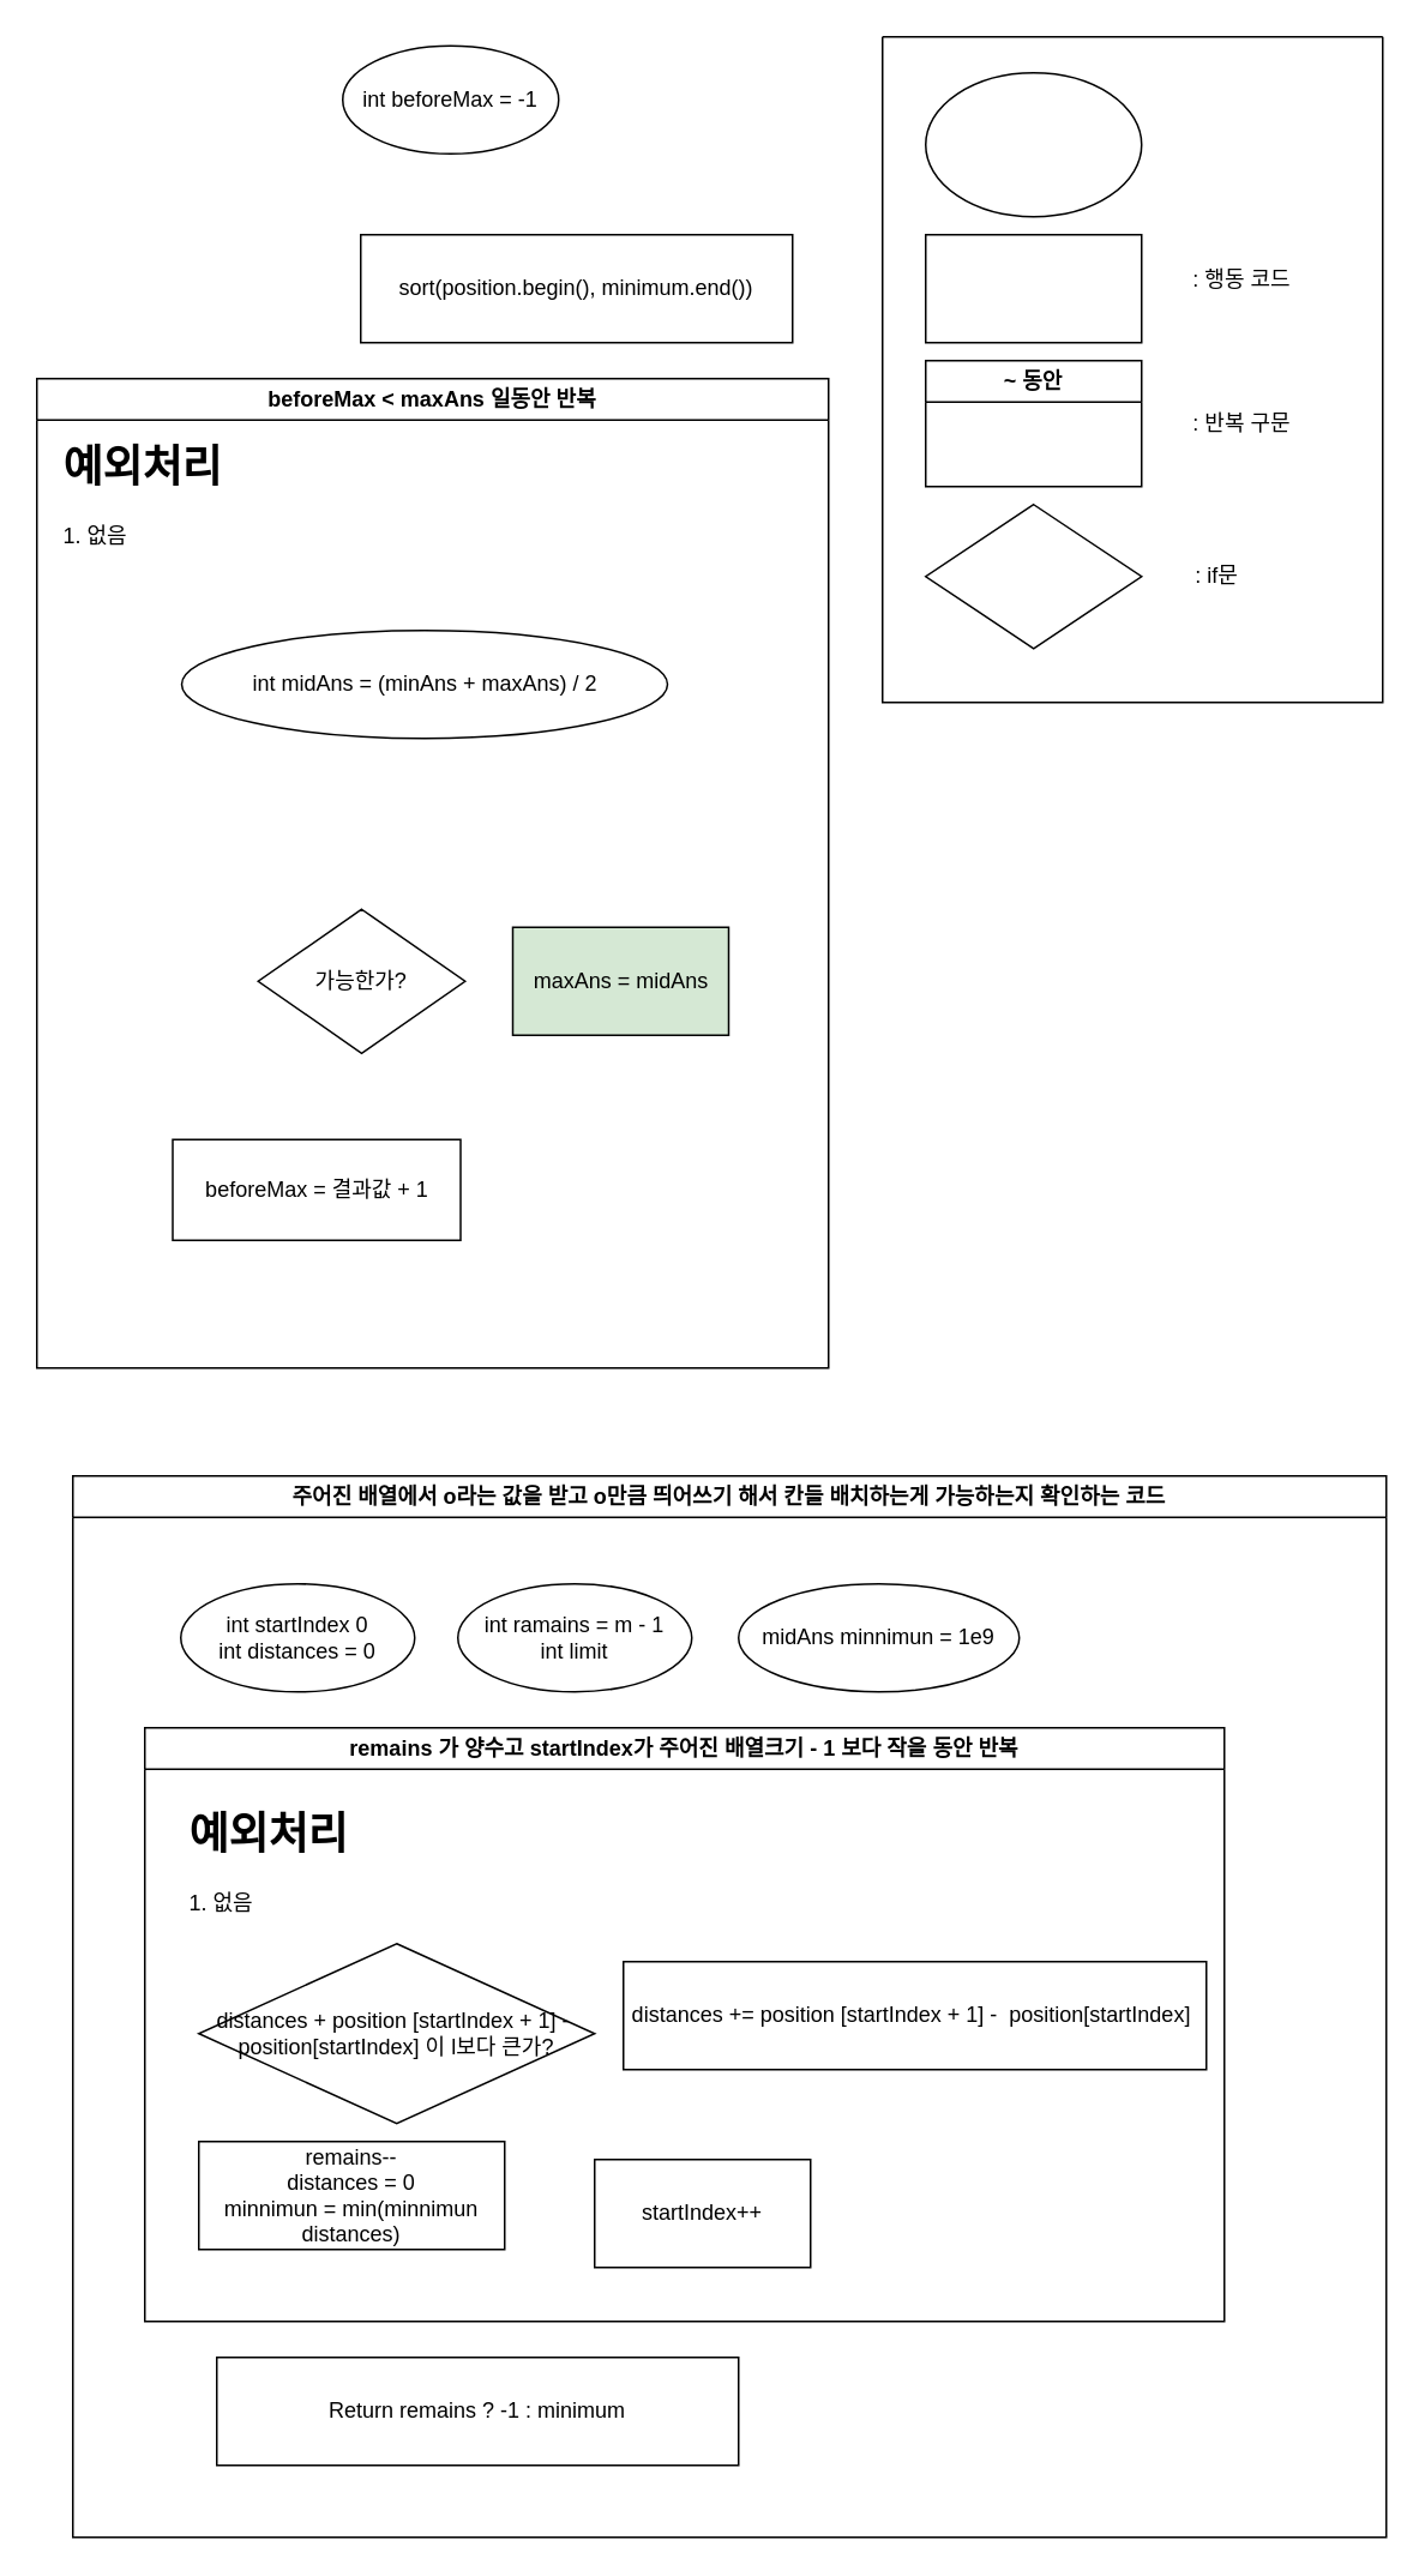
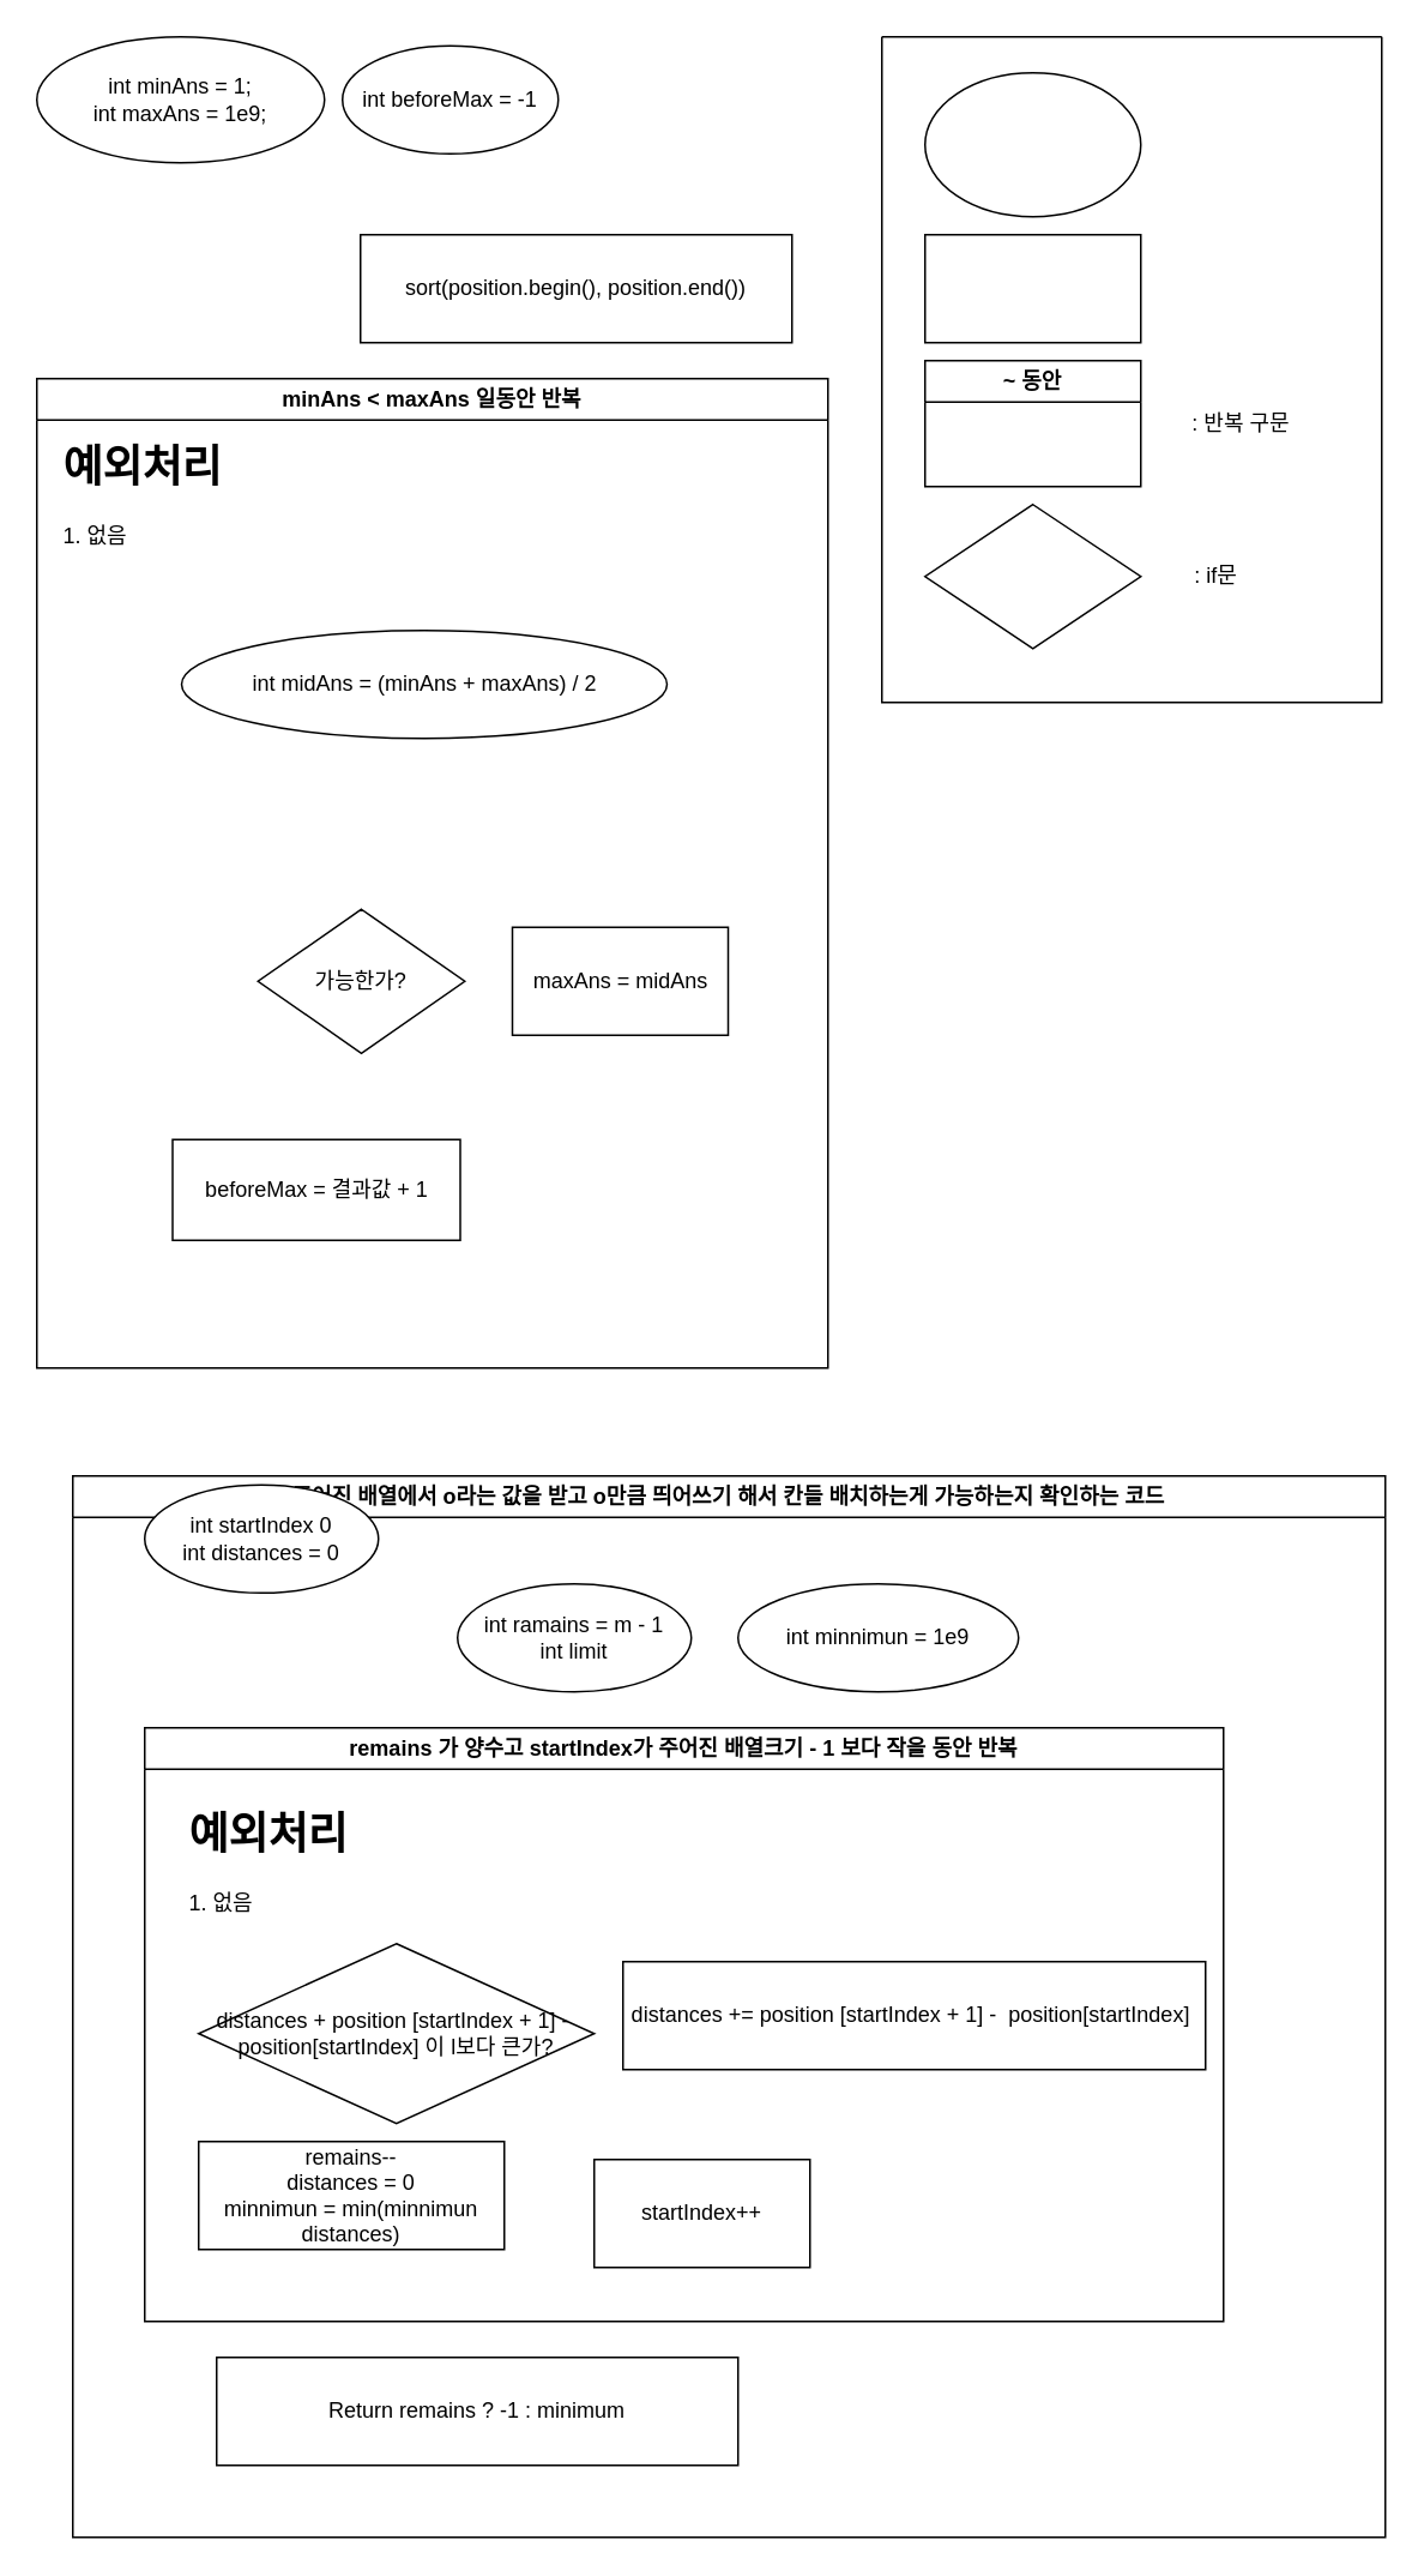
  <mxCell id="0" />
  <mxCell id="1" parent="0" />
  <mxCell id="2" value="" style="swimlane;startSize=0;" vertex="1" parent="1"><mxGeometry x="490" y="20" width="278" height="370" as="geometry" /></mxCell>
  <mxCell id="3" value="" style="ellipse;whiteSpace=wrap;html=1;" vertex="1" parent="2"><mxGeometry x="24" y="20" width="120" height="80" as="geometry" /></mxCell>
  <mxCell id="4" value="" style="rounded=0;whiteSpace=wrap;html=1;" vertex="1" parent="2"><mxGeometry x="24" y="110" width="120" height="60" as="geometry" /></mxCell>
- <mxCell id="5" value=": 행동 코드" style="text;html=1;align=center;verticalAlign=middle;whiteSpace=wrap;rounded=0;" vertex="1" parent="2"><mxGeometry x="170" y="120" width="60" height="30" as="geometry" /></mxCell>
  <mxCell id="6" value="~ 동안" style="swimlane;whiteSpace=wrap;html=1;" vertex="1" parent="2"><mxGeometry x="24" y="180" width="120" height="70" as="geometry" /></mxCell>
  <mxCell id="7" value=": 반복 구문" style="text;html=1;align=center;verticalAlign=middle;whiteSpace=wrap;rounded=0;" vertex="1" parent="2"><mxGeometry x="170" y="200" width="60" height="30" as="geometry" /></mxCell>
  <mxCell id="8" value="" style="rhombus;whiteSpace=wrap;html=1;" vertex="1" parent="2"><mxGeometry x="24" y="260" width="120" height="80" as="geometry" /></mxCell>
  <mxCell id="9" value=": if문" style="text;html=1;align=center;verticalAlign=middle;whiteSpace=wrap;rounded=0;" vertex="1" parent="2"><mxGeometry x="156" y="285" width="60" height="30" as="geometry" /></mxCell>
  <mxCell id="10" value="주어진 배열에서 o라는 값을 받고 o만큼 띄어쓰기 해서 칸들 배치하는게 가능하는지 확인하는 코드" style="swimlane;whiteSpace=wrap;html=1;" vertex="1" parent="1"><mxGeometry x="40" y="820" width="730" height="590" as="geometry" /></mxCell>
- <mxCell id="11" value="int startIndex 0&lt;br&gt;int distances = 0" style="ellipse;whiteSpace=wrap;html=1;" vertex="1" parent="10"><mxGeometry x="60" y="60" width="130" height="60" as="geometry" /></mxCell>
+ <mxCell id="11" value="int startIndex 0&lt;br&gt;int distances = 0" style="ellipse;whiteSpace=wrap;html=1;" vertex="1" parent="10"><mxGeometry x="40" y="5" width="130" height="60" as="geometry" /></mxCell>
  <mxCell id="12" value="int ramains = m - 1&lt;br&gt;int limit" style="ellipse;whiteSpace=wrap;html=1;" vertex="1" parent="10"><mxGeometry x="214" y="60" width="130" height="60" as="geometry" /></mxCell>
  <mxCell id="13" value="remains 가 양수고 startIndex가 주어진 배열크기 - 1 보다 작을 동안 반복" style="swimlane;whiteSpace=wrap;html=1;" vertex="1" parent="10"><mxGeometry x="40" y="140" width="600" height="330" as="geometry" /></mxCell>
  <mxCell id="14" value="distances + position [startIndex + 1] -&amp;nbsp; position[startIndex] 이 l보다 큰가?" style="rhombus;whiteSpace=wrap;html=1;" vertex="1" parent="13"><mxGeometry x="30" y="120" width="220" height="100" as="geometry" /></mxCell>
  <mxCell id="15" value="remains--&lt;br&gt;distances = 0&lt;br&gt;minnimun = min(minnimun distances)" style="rounded=0;whiteSpace=wrap;html=1;" vertex="1" parent="13"><mxGeometry x="30" y="230" width="170" height="60" as="geometry" /></mxCell>
  <mxCell id="16" value="&lt;h1&gt;예외처리&lt;/h1&gt;&lt;p&gt;1. 없음&lt;/p&gt;" style="text;html=1;strokeColor=none;fillColor=none;spacing=5;spacingTop=-20;whiteSpace=wrap;overflow=hidden;rounded=0;" vertex="1" parent="13"><mxGeometry x="20" y="40" width="386" height="120" as="geometry" /></mxCell>
  <mxCell id="17" value="startIndex++" style="rounded=0;whiteSpace=wrap;html=1;" vertex="1" parent="13"><mxGeometry x="250" y="240" width="120" height="60" as="geometry" /></mxCell>
  <mxCell id="18" value="distances += position [startIndex + 1] -&amp;nbsp; position[startIndex]&amp;nbsp;&lt;br&gt;" style="rounded=0;whiteSpace=wrap;html=1;" vertex="1" parent="13"><mxGeometry x="266" y="130" width="324" height="60" as="geometry" /></mxCell>
  <mxCell id="19" value="Return remains ? -1 : minimum" style="rounded=0;whiteSpace=wrap;html=1;" vertex="1" parent="10"><mxGeometry x="80" y="490" width="290" height="60" as="geometry" /></mxCell>
- <mxCell id="20" value="midAns minnimun = 1e9" style="ellipse;whiteSpace=wrap;html=1;" vertex="1" parent="10"><mxGeometry x="370" y="60" width="156" height="60" as="geometry" /></mxCell>
- <mxCell id="22" value="beforeMax &amp;lt; maxAns 일동안 반복" style="swimlane;whiteSpace=wrap;html=1;" vertex="1" parent="1"><mxGeometry x="20" y="210" width="440" height="550" as="geometry" /></mxCell>
+ <mxCell id="20" value="int minnimun = 1e9" style="ellipse;whiteSpace=wrap;html=1;" vertex="1" parent="10"><mxGeometry x="370" y="60" width="156" height="60" as="geometry" /></mxCell>
+ <mxCell id="21" value="int minAns = 1;&lt;br&gt;int maxAns = 1e9;" style="ellipse;whiteSpace=wrap;html=1;" vertex="1" parent="1"><mxGeometry x="20" y="20" width="160" height="70" as="geometry" /></mxCell>
+ <mxCell id="22" value="minAns &amp;lt; maxAns 일동안 반복" style="swimlane;whiteSpace=wrap;html=1;" vertex="1" parent="1"><mxGeometry x="20" y="210" width="440" height="550" as="geometry" /></mxCell>
  <mxCell id="23" value="&lt;h1&gt;예외처리&lt;/h1&gt;&lt;p&gt;1. 없음&lt;/p&gt;" style="text;html=1;strokeColor=none;fillColor=none;spacing=5;spacingTop=-20;whiteSpace=wrap;overflow=hidden;rounded=0;" vertex="1" parent="22"><mxGeometry x="10" y="30" width="386" height="120" as="geometry" /></mxCell>
  <mxCell id="24" value="int midAns = (minAns + maxAns) / 2" style="ellipse;whiteSpace=wrap;html=1;" vertex="1" parent="22"><mxGeometry x="80.5" y="140" width="270" height="60" as="geometry" /></mxCell>
  <mxCell id="25" value="가능한가?" style="rhombus;whiteSpace=wrap;html=1;" vertex="1" parent="22"><mxGeometry x="123" y="295" width="115" height="80" as="geometry" /></mxCell>
  <mxCell id="26" value="beforeMax = 결과값 + 1" style="rounded=0;whiteSpace=wrap;html=1;" vertex="1" parent="22"><mxGeometry x="75.5" y="423" width="160" height="56" as="geometry" /></mxCell>
- <mxCell id="27" value="maxAns = midAns" style="rounded=0;whiteSpace=wrap;html=1;fillColor=#d5e8d4;" vertex="1" parent="22"><mxGeometry x="264.5" y="305" width="120" height="60" as="geometry" /></mxCell>
+ <mxCell id="27" value="maxAns = midAns" style="rounded=0;whiteSpace=wrap;html=1;" vertex="1" parent="22"><mxGeometry x="264.5" y="305" width="120" height="60" as="geometry" /></mxCell>
  <mxCell id="28" value="int beforeMax = -1" style="rounded=0;whiteSpace=wrap;html=1;shape=ellipse;perimeter=ellipsePerimeter;" vertex="1" parent="1"><mxGeometry x="190" y="25" width="120" height="60" as="geometry" /></mxCell>
- <mxCell id="29" value="sort(position.begin(), minimum.end())" style="rounded=0;whiteSpace=wrap;html=1;" vertex="1" parent="1"><mxGeometry x="200" y="130" width="240" height="60" as="geometry" /></mxCell>
+ <mxCell id="29" value="sort(position.begin(), position.end())" style="rounded=0;whiteSpace=wrap;html=1;" vertex="1" parent="1"><mxGeometry x="200" y="130" width="240" height="60" as="geometry" /></mxCell>
